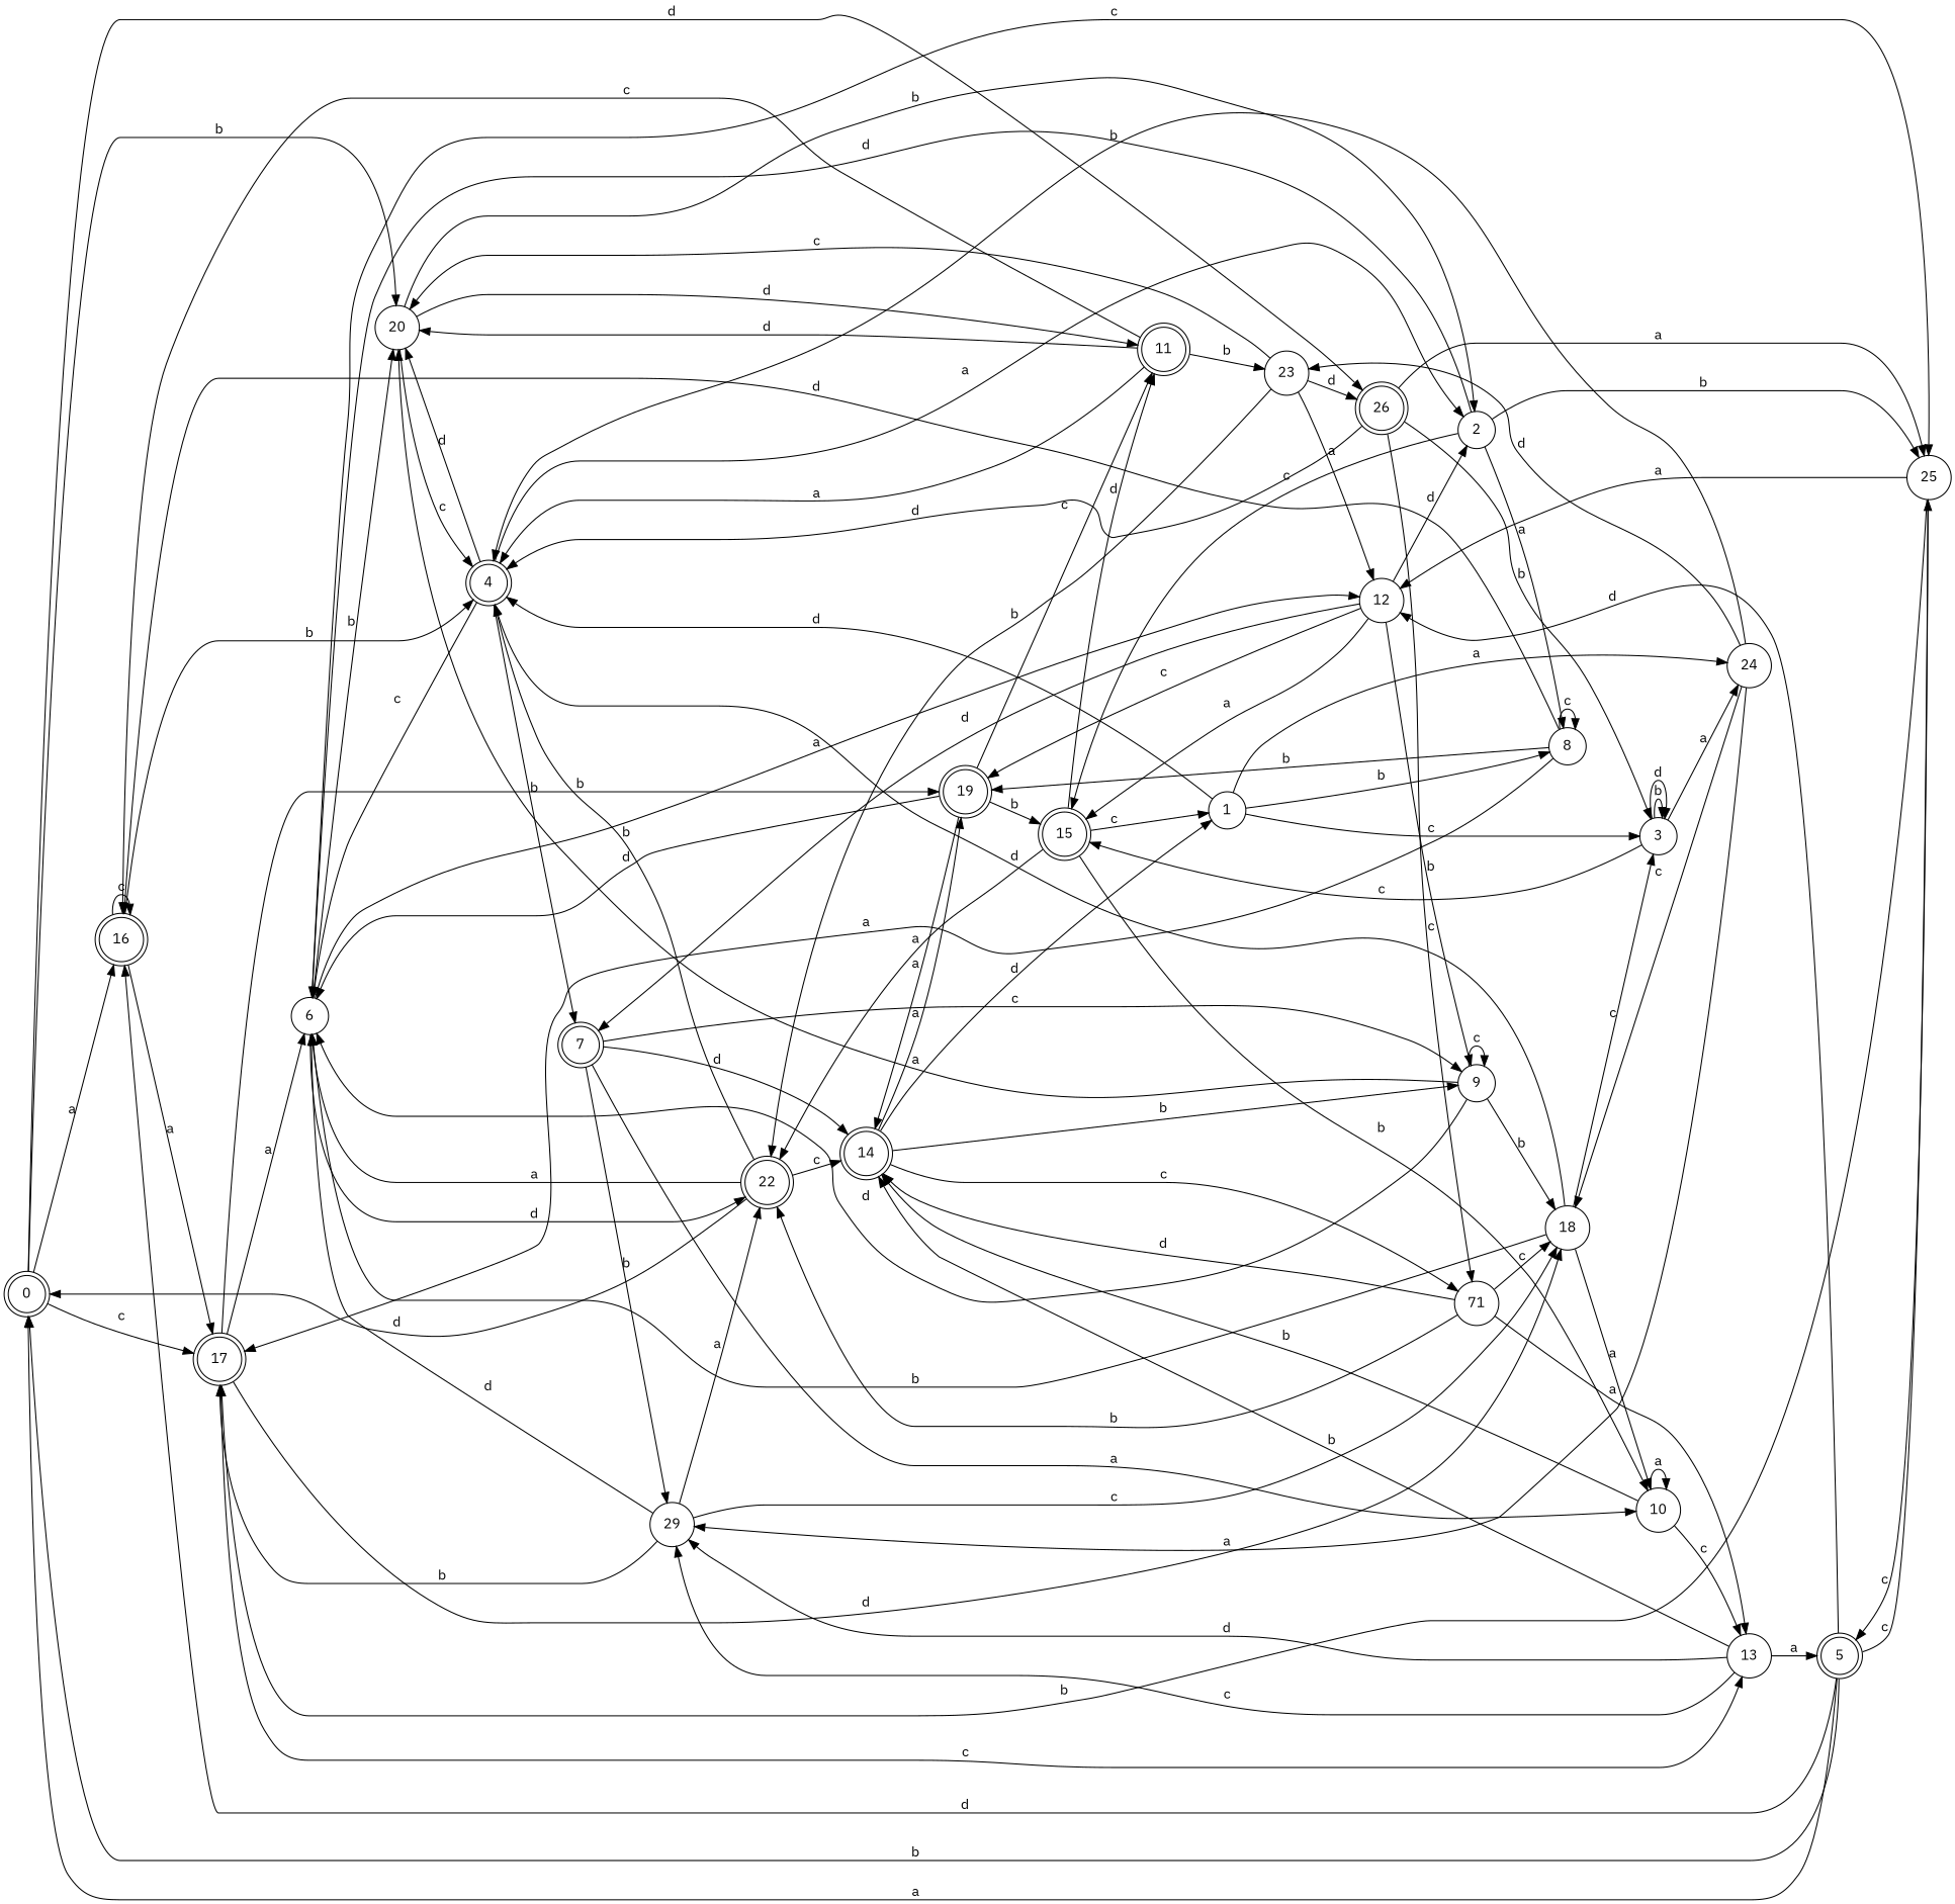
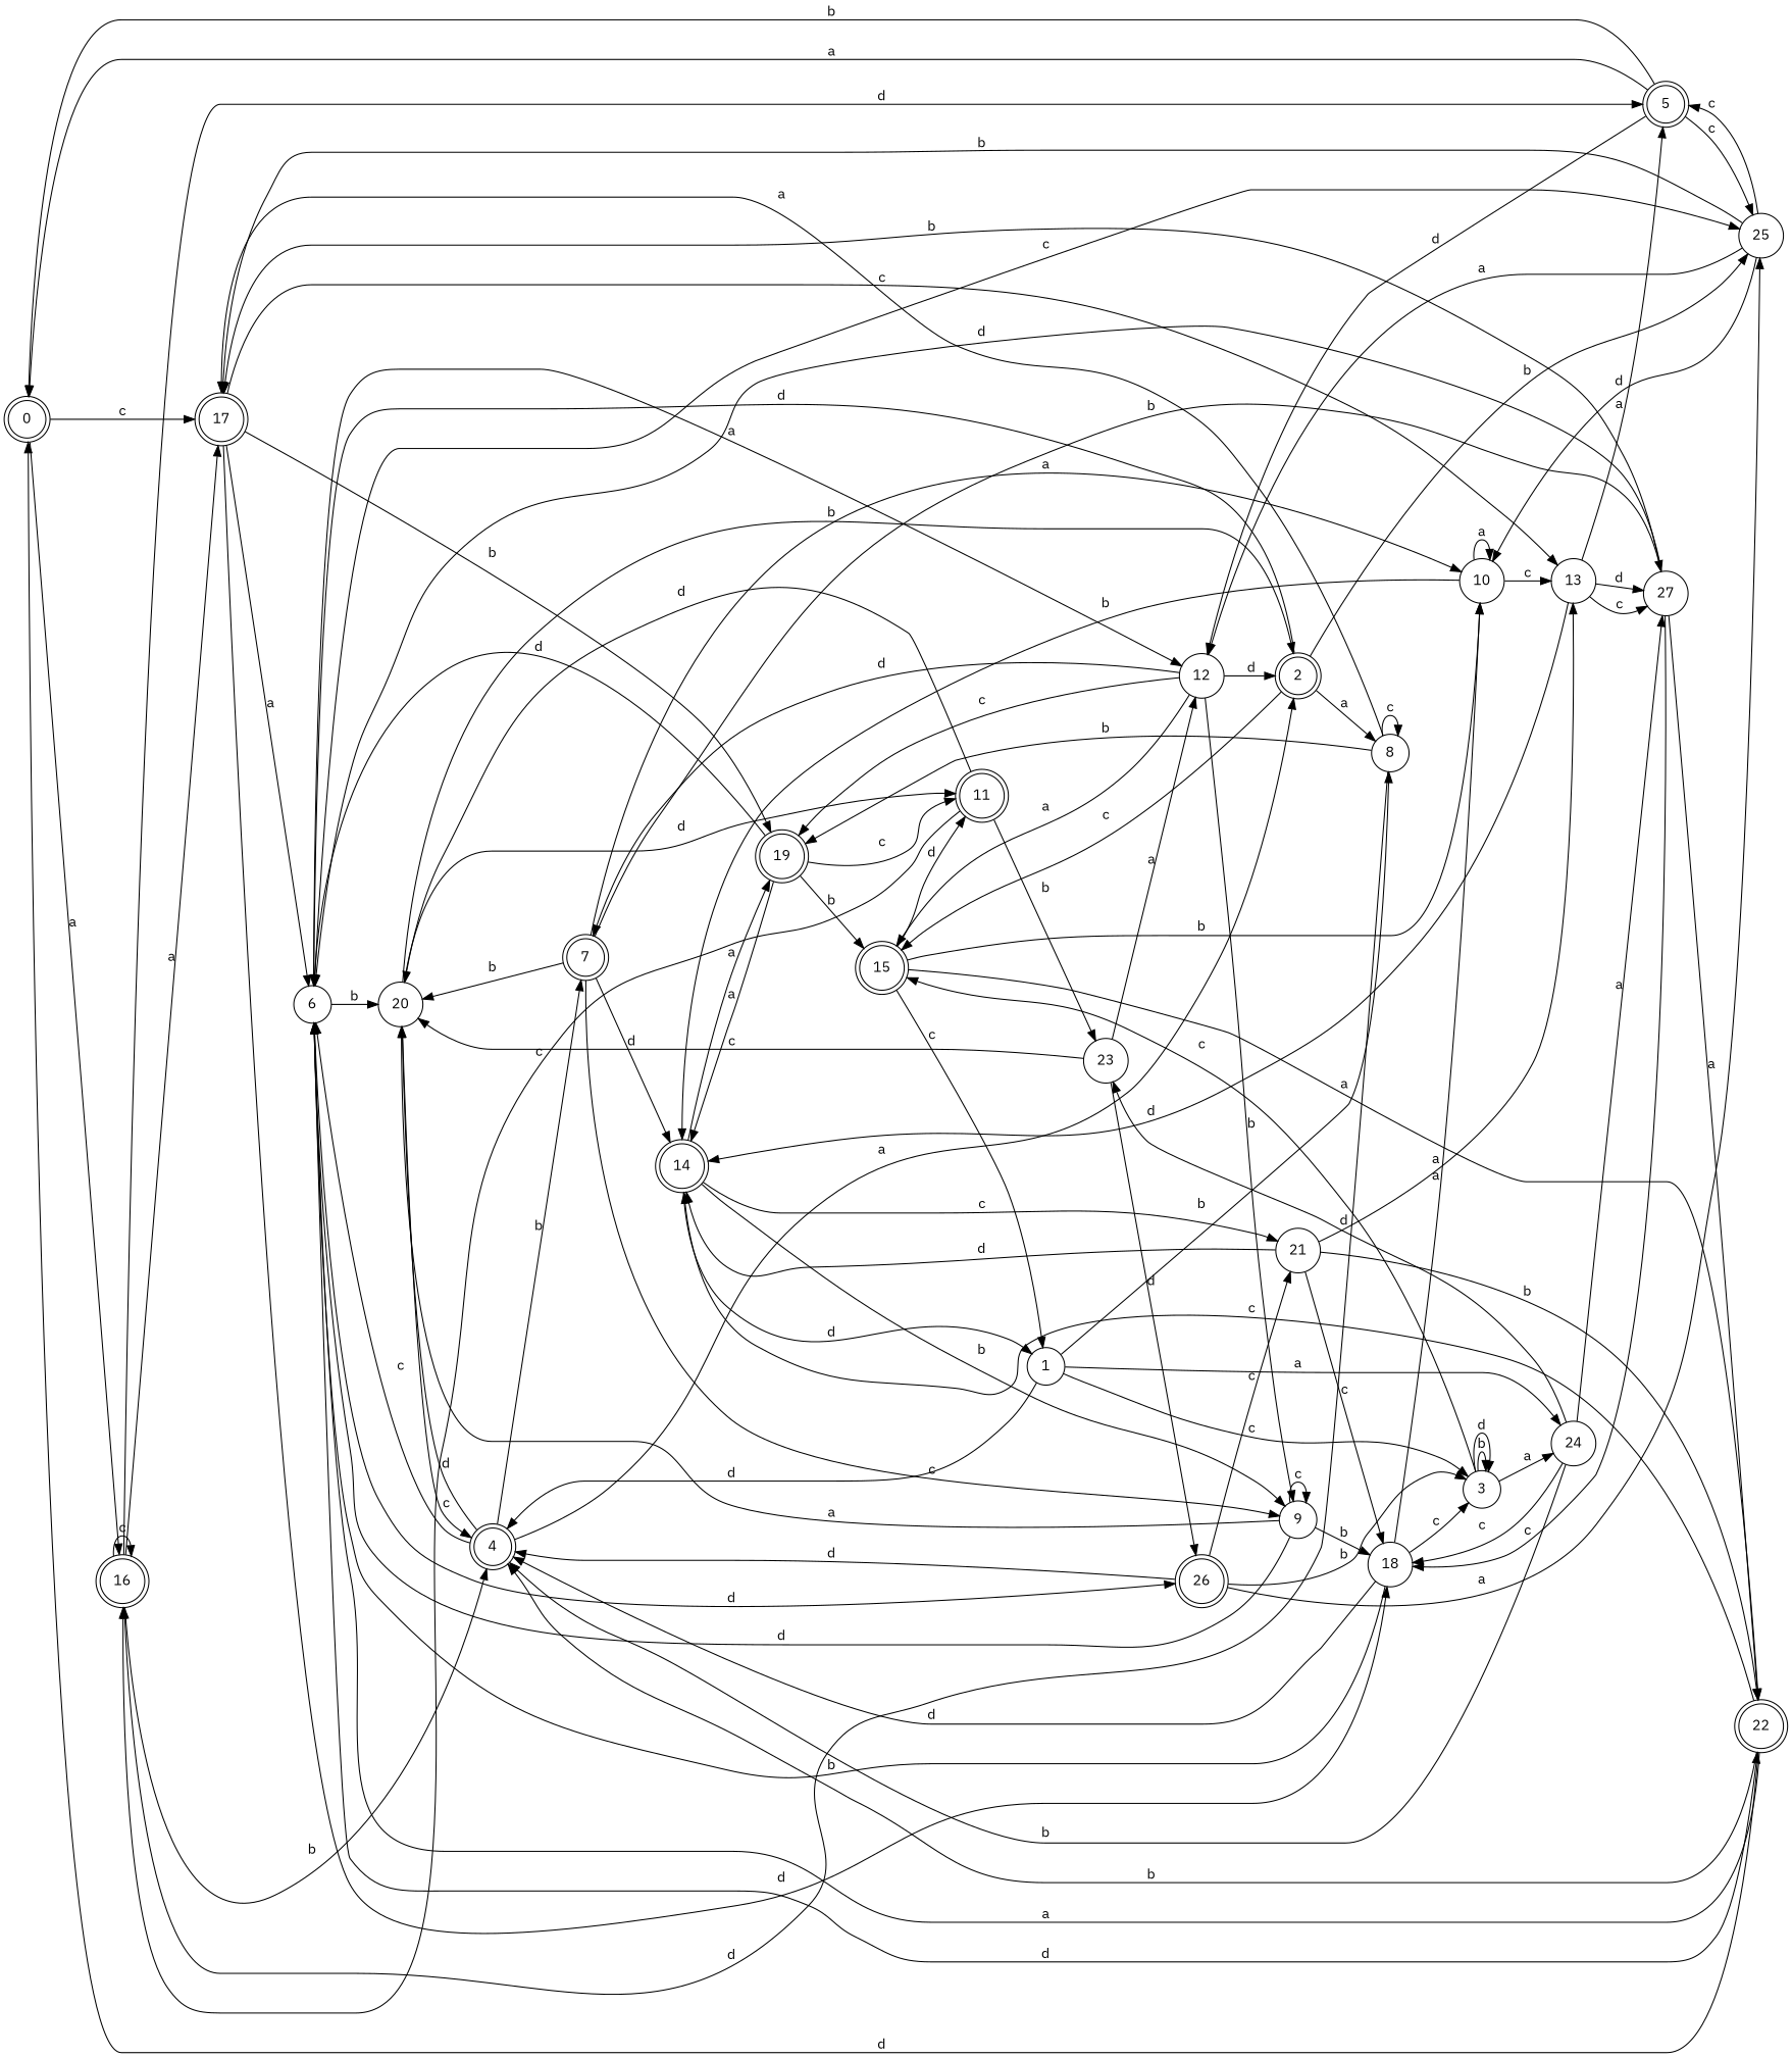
  digraph {
    fontname="IBM Plex Sans"
    rankdir=LR
    node [color=black fillcolor=white fontname="IBM Plex Sans" shape=circle style=filled]
    edge [fontname="IBM Plex Sans"]
    n1 [label=0 shape=doublecircle style="rounded,filled"]
    n2 [label=16 shape=doublecircle style="rounded,filled"]
    n3 [label=17 shape=doublecircle style="rounded,filled"]
    n4 [label=20]
    n5 [label=26 shape=doublecircle style="rounded,filled"]
    n6 [label=4 shape=doublecircle style="rounded,filled"]
    n7 [label=5 shape=doublecircle style="rounded,filled"]
    n8 [label=6]
    n9 [label=19 shape=doublecircle style="rounded,filled"]
    n10 [label=18]
    n11 [label=13]
-   n12 [label=2]
+   n12 [label=2 shape=doublecircle]
    n13 [label=11 shape=doublecircle style="rounded,filled"]
    n14 [label=3]
    n15 [label=25]
-   n16 [label=71]
+   n16 [label=21]
    n17 [label=1]
    n18 [label=8]
    n19 [label=24]
    n20 [label=15 shape=doublecircle style="rounded,filled"]
    n21 [label=7 shape=doublecircle]
-   n22 [label=29]
+   n22 [label=27]
    n23 [label=23]
    n24 [label=12]
    n25 [label=22 shape=doublecircle style="rounded,filled"]
    n26 [label=10]
    n27 [label=9]
    n28 [label=14 shape=doublecircle style="rounded,filled"]
    n1 -> n2 [label=a]
    n1 -> n3 [label=c]
-   n1 -> n4 [label=b]
-   n1 -> n5 [label=d]
+   n21 -> n4 [label=b]
+   n8 -> n5 [label=d]
    n2 -> n2 [label=c]
    n2 -> n3 [label=a]
    n2 -> n6 [label=b]
-   n7 -> n2 [label=d]
+   n2 -> n7 [label=d]
    n3 -> n8 [label=a]
    n3 -> n9 [label=b]
    n3 -> n10 [label=d]
    n3 -> n11 [label=c]
    n4 -> n6 [label=c]
    n4 -> n12 [label=b]
    n4 -> n13 [label=d]
    n5 -> n6 [label=d]
    n5 -> n14 [label=b]
    n5 -> n15 [label=a]
    n5 -> n16 [label=c]
    n6 -> n4 [label=d]
    n6 -> n8 [label=c]
    n6 -> n12 [label=a]
    n6 -> n21 [label=b]
    n7 -> n1 [label=a]
    n7 -> n1 [label=b]
    n7 -> n15 [label=c]
    n7 -> n24 [label=d]
    n8 -> n4 [label=b]
    n8 -> n15 [label=c]
    n8 -> n24 [label=a]
    n8 -> n25 [label=d]
    n9 -> n8 [label=d]
    n9 -> n13 [label=c]
    n9 -> n20 [label=b]
    n9 -> n28 [label=a]
    n10 -> n6 [label=d]
    n10 -> n8 [label=b]
    n10 -> n14 [label=c]
    n10 -> n26 [label=a]
    n11 -> n7 [label=a]
    n11 -> n22 [label=c]
    n11 -> n22 [label=d]
-   n11 -> n28 [label=b]
+   n11 -> n28 [label=d]
    n12 -> n8 [label=d]
    n12 -> n15 [label=b]
    n12 -> n18 [label=a]
    n12 -> n20 [label=c]
    n13 -> n2 [label=c]
    n13 -> n4 [label=d]
-   n13 -> n6 [label=a]
    n13 -> n23 [label=b]
    n14 -> n14 [label=b]
    n14 -> n14 [label=d]
    n14 -> n19 [label=a]
    n14 -> n20 [label=c]
    n15 -> n3 [label=b]
    n15 -> n7 [label=c]
    n15 -> n24 [label=a]
+   n15 -> n26 [label=d]
    n16 -> n10 [label=c]
    n16 -> n11 [label=a]
    n16 -> n25 [label=b]
    n16 -> n28 [label=d]
    n17 -> n6 [label=d]
    n17 -> n14 [label=c]
    n17 -> n18 [label=b]
    n17 -> n19 [label=a]
    n18 -> n2 [label=d]
    n18 -> n3 [label=a]
    n18 -> n9 [label=b]
    n18 -> n18 [label=c]
    n19 -> n6 [label=b]
    n19 -> n10 [label=c]
    n19 -> n22 [label=a]
    n19 -> n23 [label=d]
    n20 -> n13 [label=d]
    n20 -> n17 [label=c]
    n20 -> n25 [label=a]
    n20 -> n26 [label=b]
    n21 -> n22 [label=b]
    n21 -> n26 [label=a]
    n21 -> n27 [label=c]
    n21 -> n28 [label=d]
    n22 -> n3 [label=b]
    n22 -> n8 [label=d]
    n22 -> n10 [label=c]
    n22 -> n25 [label=a]
    n23 -> n4 [label=c]
    n23 -> n5 [label=d]
    n23 -> n24 [label=a]
-   n23 -> n25 [label=b]
    n24 -> n9 [label=c]
    n24 -> n12 [label=d]
    n24 -> n20 [label=a]
    n24 -> n21 [label=d]
    n24 -> n27 [label=b]
    n25 -> n1 [label=d]
    n25 -> n6 [label=b]
    n25 -> n8 [label=a]
    n25 -> n28 [label=c]
    n26 -> n11 [label=c]
    n26 -> n26 [label=a]
    n26 -> n28 [label=b]
    n27 -> n4 [label=a]
    n27 -> n8 [label=d]
    n27 -> n10 [label=b]
    n27 -> n27 [label=c]
    n28 -> n9 [label=a]
    n28 -> n16 [label=c]
    n28 -> n17 [label=d]
    n28 -> n27 [label=b]
  }
